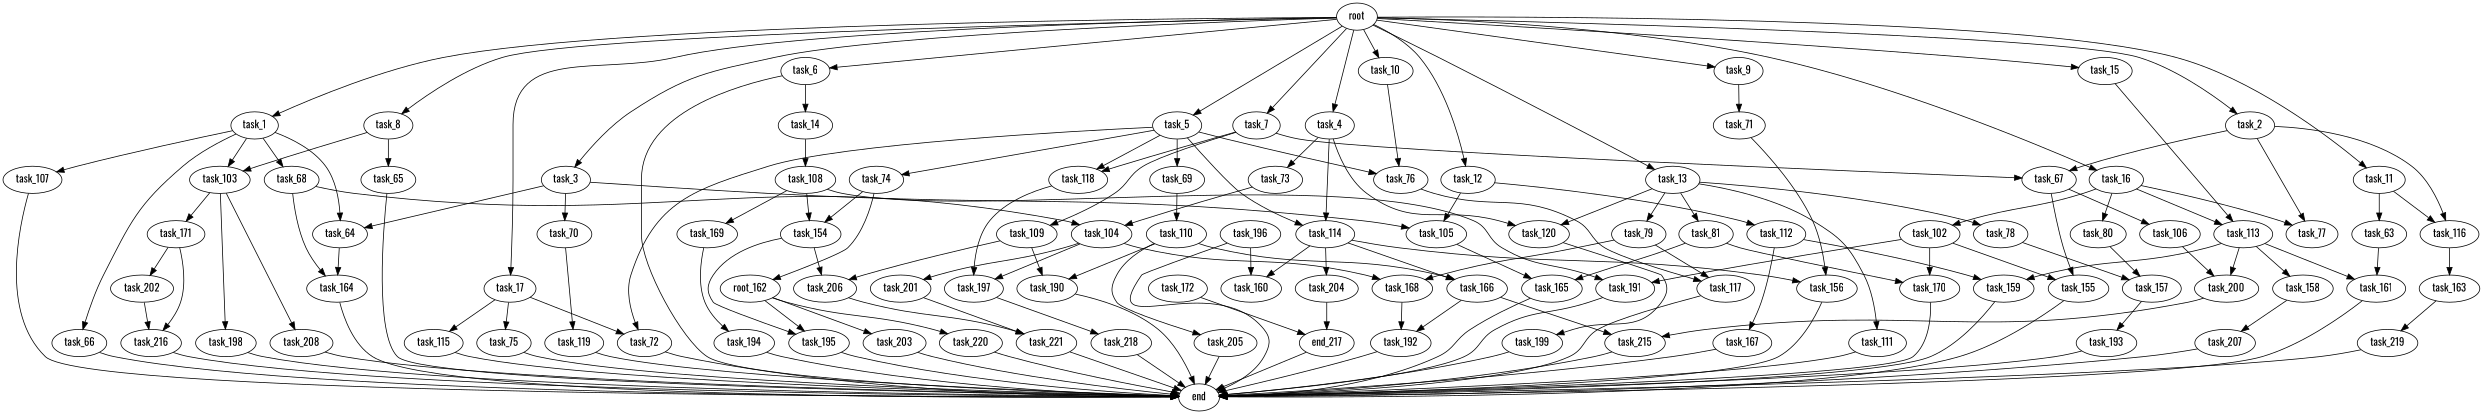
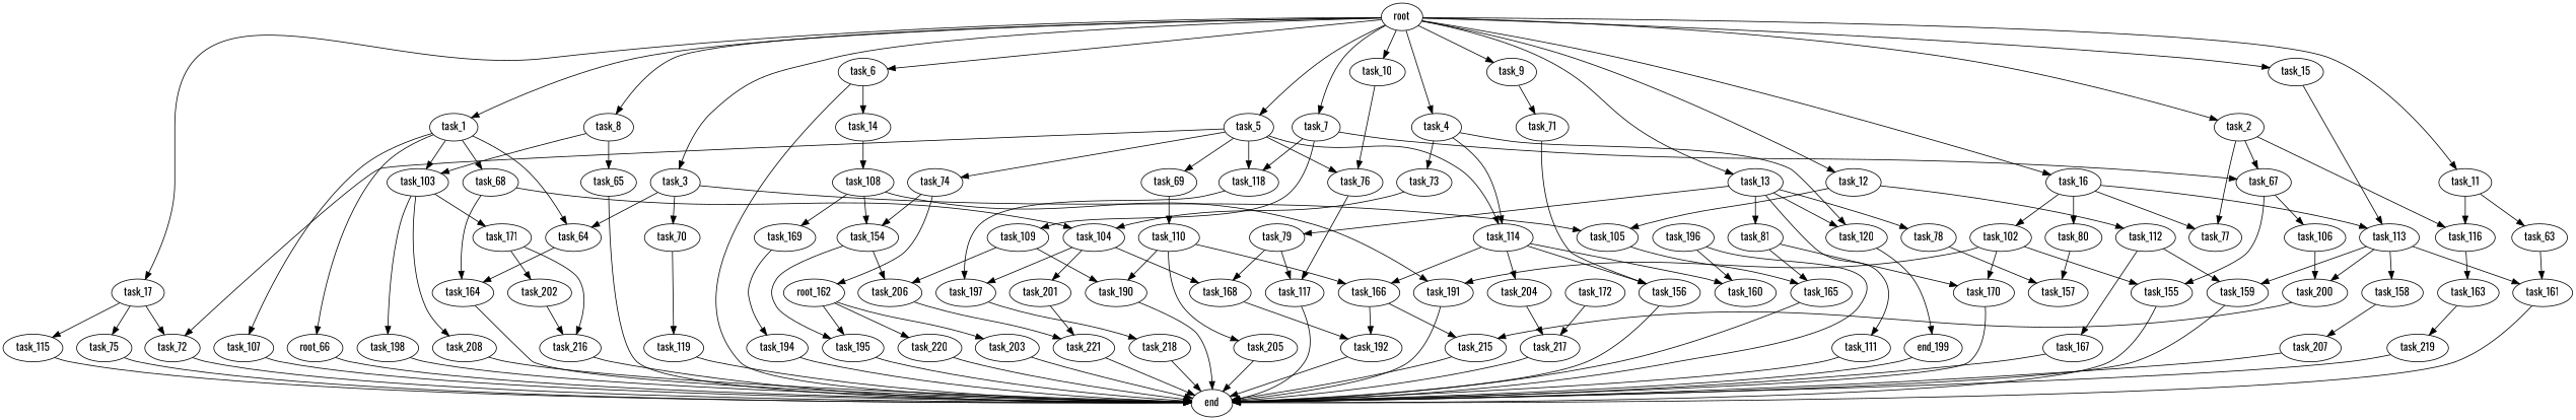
  digraph {
    fontname=Oswald
    node [fontname=Oswald]
    edge [fontname=Oswald]
    root
    task_1
    task_2
    task_3
    task_4
    task_5
    task_6
    task_7
    task_8
    task_9
    task_10
    task_11
    task_12
    task_13
    task_15
    task_16
    task_17
    task_64
-   task_66
+   task_66 [label=root_66]
    task_68
    task_103
    task_107
    task_67
    task_77
    task_116
    task_70
    task_105
    task_73
    task_114
    task_120
    task_69
    task_72
    task_74
    task_76
    task_118
    task_14
    end
    task_109
    task_65
    task_71
    task_63
    task_112
    task_78
    task_79
    task_81
    task_111
    task_108
    task_113
    task_80
    task_102
    task_75
    task_115
    task_164
    task_104
    task_171
    task_198
    task_208
    task_106
    task_155
    task_163
    task_119
    task_165
    task_156
    task_166
    task_160
    task_204
-   task_199
+   task_199 [label=end_199]
    task_110
    task_154
    n70 [label=root_162]
    task_117
    task_197
    task_190
    task_206
    task_161
    task_159
    task_167
    task_157
    task_168
    task_170
    task_191
    task_169
    task_200
    task_158
    task_201
    task_205
    task_195
    task_203
    task_220
    task_172
-   task_217 [label=end_217]
-   task_193
+   task_217
    task_192
    task_202
    task_216
    task_218
    task_221
    task_215
    task_194
    task_207
    task_219
    task_196
    root -> task_1
    root -> task_2
    root -> task_3
    root -> task_4
    root -> task_5
    root -> task_6
    root -> task_7
    root -> task_8
    root -> task_9
    root -> task_10
    root -> task_11
    root -> task_12
    root -> task_13
    root -> task_15
    root -> task_16
    root -> task_17
    task_1 -> task_64
    task_1 -> task_66
    task_1 -> task_68
    task_1 -> task_103
    task_1 -> task_107
    task_2 -> task_67
    task_2 -> task_77
    task_2 -> task_116
    task_3 -> task_64
    task_3 -> task_70
    task_3 -> task_105
    task_4 -> task_73
    task_4 -> task_114
    task_4 -> task_120
    task_5 -> task_114
    task_5 -> task_69
    task_5 -> task_72
    task_5 -> task_74
    task_5 -> task_76
    task_5 -> task_118
    task_6 -> task_14
    task_6 -> end
    task_7 -> task_67
    task_7 -> task_118
    task_7 -> task_109
    task_8 -> task_103
    task_8 -> task_65
    task_9 -> task_71
    task_10 -> task_76
    task_11 -> task_116
    task_11 -> task_63
    task_12 -> task_105
    task_12 -> task_112
    task_13 -> task_120
    task_13 -> task_78
    task_13 -> task_79
    task_13 -> task_81
    task_13 -> task_111
    task_15 -> task_113
    task_16 -> task_77
    task_16 -> task_113
    task_16 -> task_80
    task_16 -> task_102
    task_17 -> task_72
    task_17 -> task_75
    task_17 -> task_115
    task_64 -> task_164
    task_66 -> end
    task_68 -> task_164
    task_68 -> task_104
    task_103 -> task_171
    task_103 -> task_198
    task_103 -> task_208
    task_107 -> end
    task_67 -> task_106
    task_67 -> task_155
    task_116 -> task_163
    task_70 -> task_119
    task_105 -> task_165
    task_73 -> task_104
    task_114 -> task_156
    task_114 -> task_166
    task_114 -> task_160
    task_114 -> task_204
    task_120 -> task_199
    task_69 -> task_110
    task_72 -> end
    task_74 -> task_154
    task_74 -> n70
    task_76 -> task_117
    task_118 -> task_197
    task_14 -> task_108
    task_109 -> task_190
    task_109 -> task_206
    task_65 -> end
    task_71 -> task_156
    task_63 -> task_161
    task_112 -> task_159
    task_112 -> task_167
    task_78 -> task_157
    task_79 -> task_117
    task_79 -> task_168
    task_81 -> task_165
    task_81 -> task_170
    task_111 -> end
    task_108 -> task_154
    task_108 -> task_191
    task_108 -> task_169
    task_113 -> task_161
    task_113 -> task_159
    task_113 -> task_200
    task_113 -> task_158
    task_80 -> task_157
    task_102 -> task_155
    task_102 -> task_170
    task_102 -> task_191
    task_75 -> end
    task_115 -> end
    task_164 -> end
    task_104 -> task_197
    task_104 -> task_168
    task_104 -> task_201
    task_171 -> task_202
    task_171 -> task_216
    task_198 -> end
    task_208 -> end
    task_106 -> task_200
    task_155 -> end
    task_163 -> task_219
    task_119 -> end
    task_165 -> end
    task_156 -> end
    task_166 -> task_192
    task_166 -> task_215
    task_204 -> task_217
    task_199 -> end
    task_110 -> task_166
    task_110 -> task_190
    task_110 -> task_205
    task_154 -> task_206
    task_154 -> task_195
    n70 -> task_195
    n70 -> task_203
    n70 -> task_220
    task_117 -> end
    task_197 -> task_218
    task_190 -> end
    task_206 -> task_221
    task_161 -> end
    task_159 -> end
    task_167 -> end
-   task_157 -> task_193
    task_168 -> task_192
    task_170 -> end
    task_191 -> end
    task_169 -> task_194
    task_200 -> task_215
    task_158 -> task_207
    task_201 -> task_221
    task_205 -> end
    task_195 -> end
    task_203 -> end
    task_220 -> end
    task_172 -> task_217
    task_217 -> end
-   task_193 -> end
    task_192 -> end
    task_202 -> task_216
    task_216 -> end
    task_218 -> end
    task_221 -> end
    task_215 -> end
    task_194 -> end
    task_207 -> end
    task_219 -> end
    task_196 -> end
    task_196 -> task_160
  }
